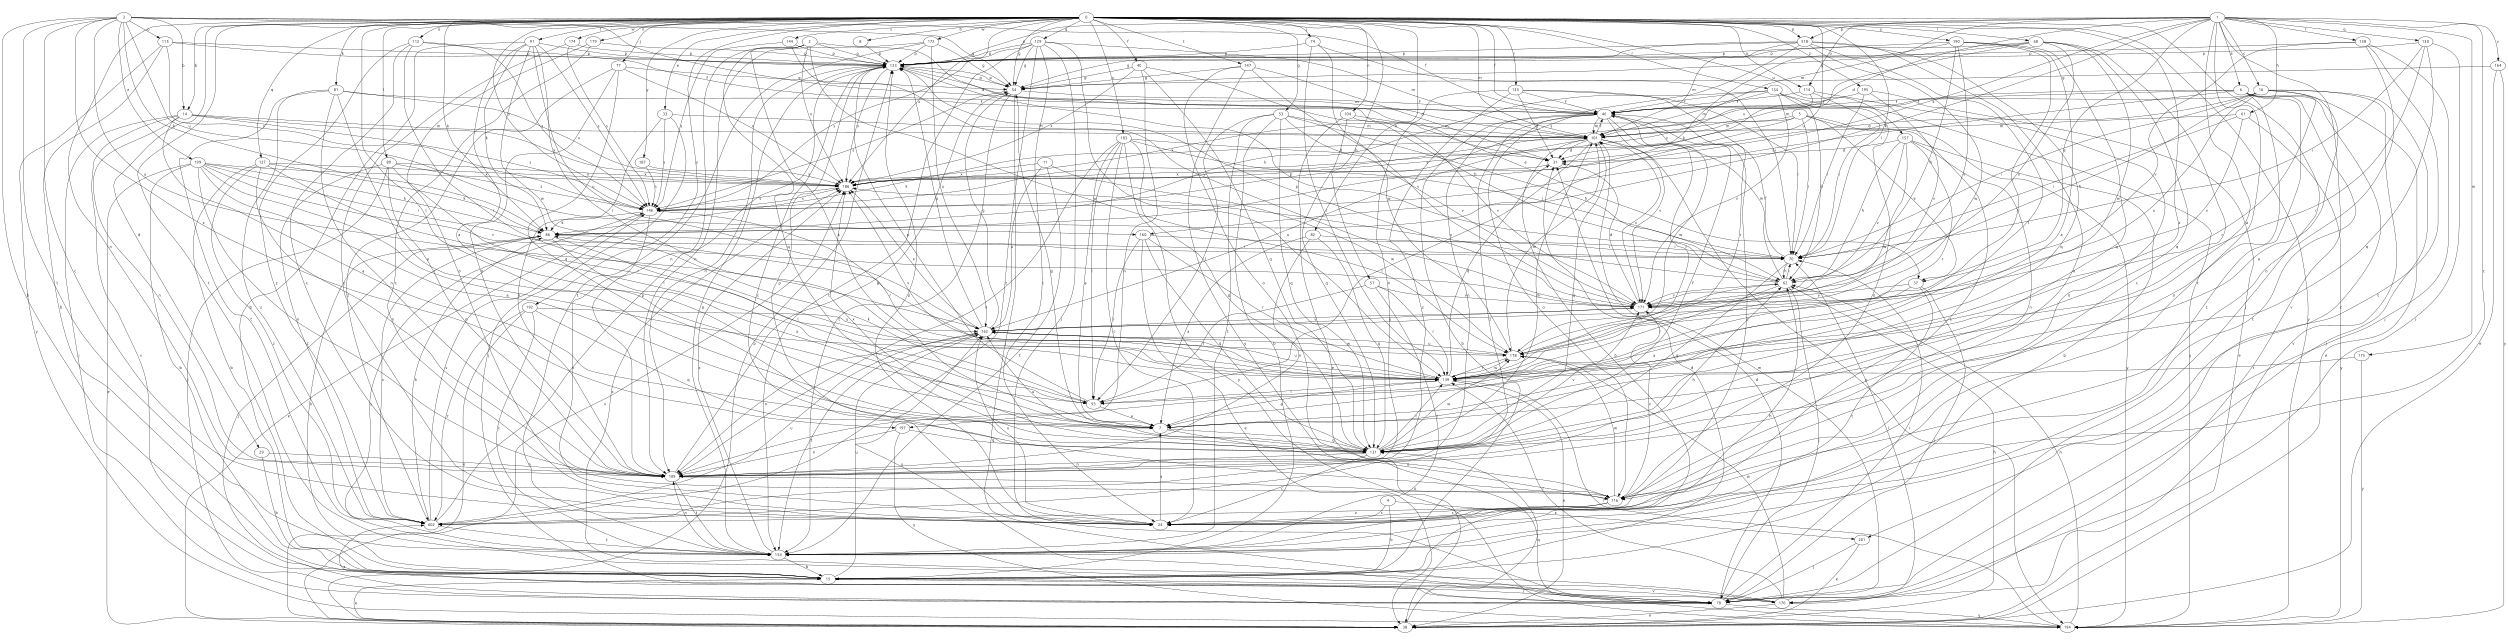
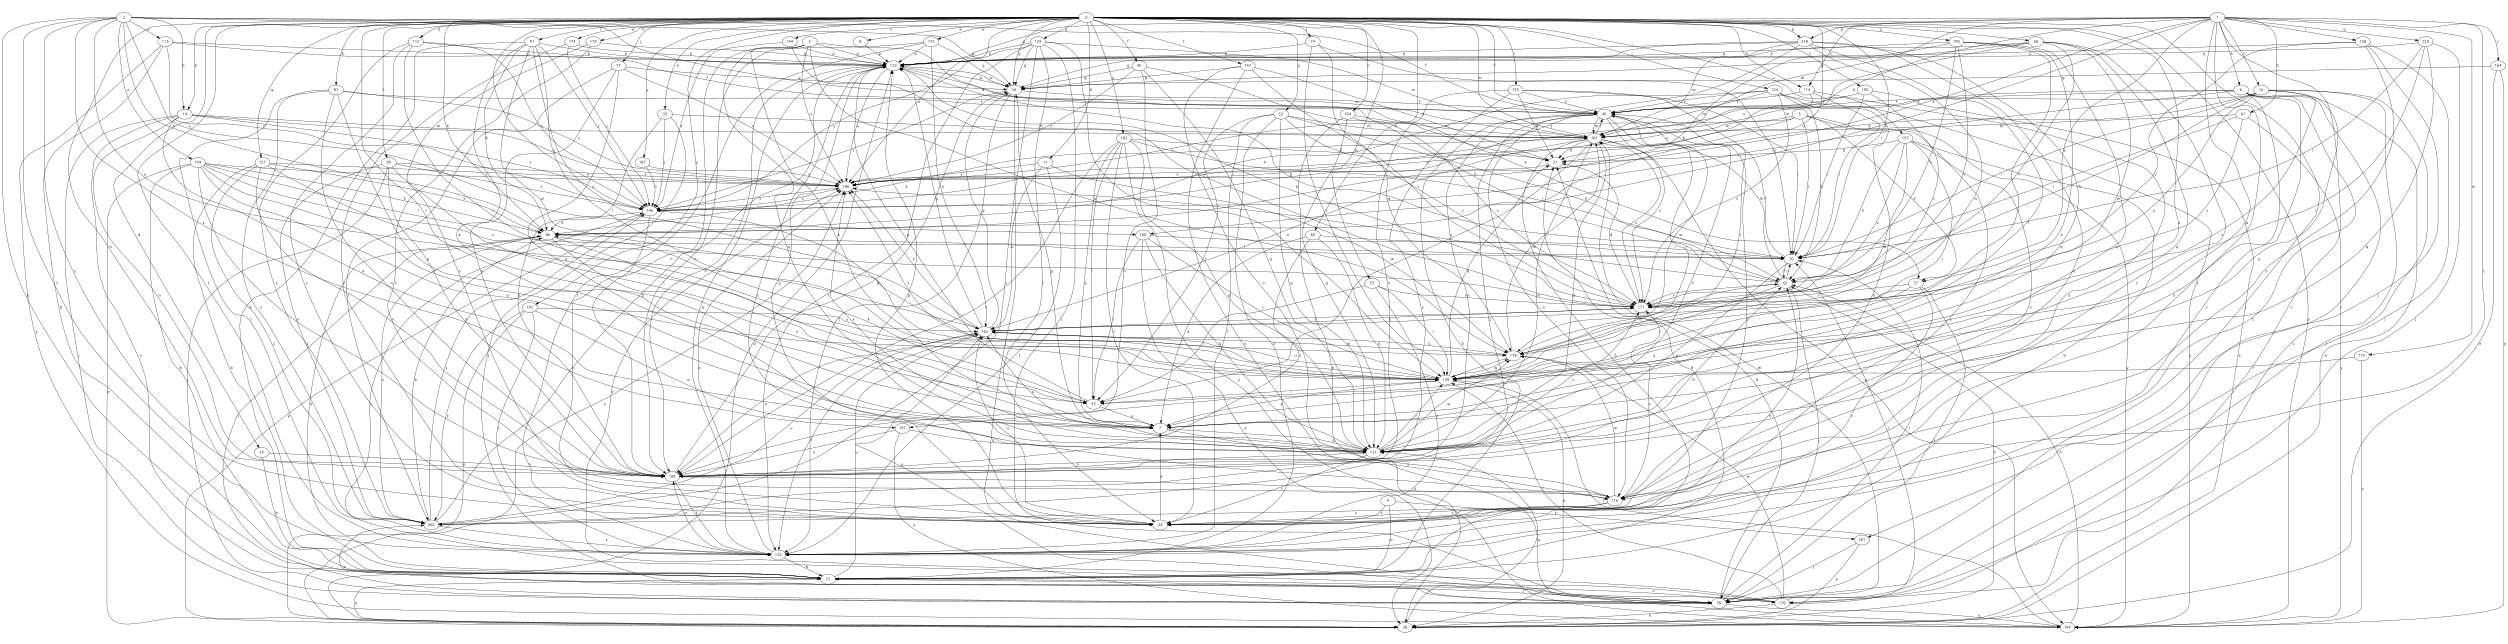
  strict digraph {
    fontname=Ubuntu
    node [fontname=Ubuntu]
    edge [fontname=Ubuntu]
    0
    8
    11
    14
    29
    33
    40
    46
    53
    54
    57
    68
    70
    74
    77
    78
    81
    82
    86
    89
    91
    93
    101
    104
    109
    112
    114
    n28 [label=518]
    127
    129
    134
    135
    144
    146
    147
    154
    157
    160
    172
    174
    179
    183
    186
    187
    190
    192
    194
    195
    197
    123
    178
    162
    7
    170
    15
    131
    62
    24
    116
    139
    171
    n62 [label=602]
    31
    38
    1
    6
    16
    37
    61
    130
    138
    164
    175
    201
    2
    3
    115
    199
    4
    5
    0 -> 8 [label=b]
+   0 -> 11 [label=b]
    0 -> 14 [label=b]
    0 -> 29 [label=d]
    0 -> 33 [label=e]
    0 -> 40 [label=f]
    0 -> 46 [label=f]
    0 -> 53 [label=g]
    0 -> 54 [label=g]
    0 -> 57 [label=h]
    0 -> 68 [label=i]
    0 -> 70 [label=i]
    0 -> 74 [label=j]
    0 -> 77 [label=j]
    0 -> 78 [label=j]
    0 -> 81 [label=k]
    0 -> 82 [label=k]
    0 -> 86 [label=k]
    0 -> 89 [label=l]
    0 -> 91 [label=l]
    0 -> 93 [label=l]
    0 -> 101 [label=m]
    0 -> 104 [label=n]
    0 -> 109 [label=n]
    0 -> 112 [label=o]
    0 -> 114 [label=o]
    0 -> n28 [label=p]
    0 -> 127 [label=q]
    0 -> 129 [label=q]
    0 -> 134 [label=r]
    0 -> 135 [label=r]
    0 -> 144 [label=s]
    0 -> 146 [label=s]
    0 -> 147 [label=t]
    0 -> 154 [label=t]
    0 -> 157 [label=u]
    0 -> 160 [label=u]
    0 -> 172 [label=w]
    0 -> 174 [label=w]
    0 -> 179 [label=x]
    0 -> 183 [label=x]
    0 -> 186 [label=x]
    0 -> 187 [label=y]
    0 -> 190 [label=y]
    0 -> 192 [label=y]
    0 -> 194 [label=y]
    0 -> 195 [label=z]
    0 -> 197 [label=z]
    8 -> 123 [label=p]
    11 -> 154 [label=t]
    11 -> 186 [label=x]
    11 -> 178 [label=w]
    11 -> 162 [label=u]
    14 -> 78 [label=j]
    14 -> 101 [label=m]
    14 -> 109 [label=n]
    14 -> 146 [label=s]
    14 -> 186 [label=x]
    14 -> 7 [label=a]
    14 -> 170 [label=v]
    29 -> 109 [label=n]
    29 -> 15 [label=b]
    33 -> 78 [label=j]
    33 -> 101 [label=m]
    33 -> 109 [label=n]
    33 -> 146 [label=s]
    40 -> 54 [label=g]
    40 -> 109 [label=n]
    40 -> 186 [label=x]
    40 -> 131 [label=q]
    40 -> 62 [label=h]
    46 -> 101 [label=m]
    46 -> 109 [label=n]
    46 -> 178 [label=w]
    46 -> 15 [label=b]
    46 -> 24 [label=c]
    46 -> 116 [label=o]
    46 -> 139 [label=r]
    46 -> 171 [label=v]
    46 -> n62 [label=z]
    53 -> 93 [label=l]
    53 -> 101 [label=m]
    53 -> 154 [label=t]
    53 -> 15 [label=b]
    53 -> 131 [label=q]
    53 -> 62 [label=h]
    53 -> 171 [label=v]
    54 -> 46 [label=f]
    54 -> 78 [label=j]
    54 -> 146 [label=s]
    54 -> 154 [label=t]
    54 -> 123 [label=p]
    57 -> 93 [label=l]
    57 -> 154 [label=t]
    57 -> 139 [label=r]
    57 -> 171 [label=v]
    68 -> 54 [label=g]
    68 -> 186 [label=x]
    68 -> 123 [label=p]
    68 -> 178 [label=w]
    68 -> 131 [label=q]
    68 -> 24 [label=c]
    68 -> 171 [label=v]
    70 -> 101 [label=m]
    70 -> 131 [label=q]
    70 -> 62 [label=h]
    74 -> 70 [label=i]
    74 -> 123 [label=p]
    74 -> 178 [label=w]
    74 -> 139 [label=r]
    77 -> 54 [label=g]
    77 -> 109 [label=n]
    77 -> 186 [label=x]
    77 -> 131 [label=q]
    77 -> n62 [label=z]
    78 -> 70 [label=i]
    78 -> 194 [label=y]
    78 -> 162 [label=u]
    78 -> n62 [label=z]
    78 -> 31 [label=d]
    81 -> 46 [label=f]
    81 -> 109 [label=n]
    81 -> 154 [label=t]
    81 -> 186 [label=x]
    81 -> 7 [label=a]
    81 -> n62 [label=z]
    82 -> 70 [label=i]
    82 -> 109 [label=n]
    82 -> 7 [label=a]
    82 -> 131 [label=q]
    86 -> 70 [label=i]
    86 -> 78 [label=j]
    86 -> 93 [label=l]
    86 -> 7 [label=a]
    86 -> n62 [label=z]
    89 -> 78 [label=j]
    89 -> 93 [label=l]
    89 -> 109 [label=n]
    89 -> 146 [label=s]
    89 -> 186 [label=x]
    89 -> n62 [label=z]
    91 -> 86 [label=k]
    91 -> 146 [label=s]
    91 -> 123 [label=p]
    91 -> 178 [label=w]
    91 -> 162 [label=u]
    91 -> 7 [label=a]
    91 -> 15 [label=b]
    91 -> 139 [label=r]
    93 -> 86 [label=k]
    93 -> 123 [label=p]
    93 -> 7 [label=a]
    101 -> 46 [label=f]
    101 -> 86 [label=k]
    101 -> 93 [label=l]
    101 -> 194 [label=y]
    101 -> 162 [label=u]
    101 -> 15 [label=b]
    101 -> 131 [label=q]
    101 -> 171 [label=v]
    101 -> 31 [label=d]
    104 -> 101 [label=m]
    104 -> 131 [label=q]
    104 -> 171 [label=v]
    104 -> 38 [label=e]
    109 -> 54 [label=g]
    109 -> 154 [label=t]
    109 -> 62 [label=h]
    109 -> 116 [label=o]
    112 -> 146 [label=s]
    112 -> 123 [label=p]
    112 -> 24 [label=c]
    112 -> 139 [label=r]
    112 -> n62 [label=z]
    114 -> 46 [label=f]
    114 -> 70 [label=i]
    114 -> 186 [label=x]
    114 -> 116 [label=o]
    n28 -> 54 [label=g]
    n28 -> 93 [label=l]
    n28 -> 101 [label=m]
    n28 -> 146 [label=s]
    n28 -> 123 [label=p]
    n28 -> 178 [label=w]
    n28 -> 131 [label=q]
    n28 -> 116 [label=o]
    127 -> 86 [label=k]
    127 -> 109 [label=n]
    127 -> 186 [label=x]
    127 -> 15 [label=b]
    127 -> 139 [label=r]
    127 -> n62 [label=z]
    129 -> 54 [label=g]
    129 -> 78 [label=j]
    129 -> 101 [label=m]
    129 -> 146 [label=s]
    129 -> 154 [label=t]
    129 -> 123 [label=p]
    129 -> 24 [label=c]
    129 -> 139 [label=r]
    129 -> n62 [label=z]
    134 -> 46 [label=f]
    134 -> 86 [label=k]
    134 -> 101 [label=m]
    134 -> 194 [label=y]
    134 -> 62 [label=h]
    134 -> 116 [label=o]
    134 -> 171 [label=v]
    135 -> 46 [label=f]
    135 -> 70 [label=i]
    135 -> 109 [label=n]
    135 -> 139 [label=r]
    135 -> n62 [label=z]
    135 -> 31 [label=d]
    144 -> 146 [label=s]
    144 -> 123 [label=p]
    144 -> 171 [label=v]
    146 -> 86 [label=k]
    146 -> 186 [label=x]
    146 -> 24 [label=c]
    146 -> 139 [label=r]
    146 -> 38 [label=e]
    147 -> 54 [label=g]
    147 -> 194 [label=y]
    147 -> 116 [label=o]
    147 -> 171 [label=v]
    147 -> 31 [label=d]
    154 -> 109 [label=n]
    154 -> 186 [label=x]
    154 -> 123 [label=p]
    154 -> 15 [label=b]
    154 -> 62 [label=h]
    157 -> 109 [label=n]
    157 -> 178 [label=w]
    157 -> 15 [label=b]
    157 -> 62 [label=h]
    157 -> 139 [label=r]
    157 -> 171 [label=v]
    157 -> 31 [label=d]
    160 -> 70 [label=i]
    160 -> 93 [label=l]
    160 -> 131 [label=q]
    160 -> 139 [label=r]
    160 -> 38 [label=e]
    172 -> 54 [label=g]
    172 -> 109 [label=n]
    172 -> 154 [label=t]
    172 -> 123 [label=p]
    172 -> 162 [label=u]
    174 -> 146 [label=s]
    174 -> 123 [label=p]
    174 -> 24 [label=c]
    179 -> 123 [label=p]
    179 -> 24 [label=c]
    179 -> 116 [label=o]
    183 -> 70 [label=i]
    183 -> 93 [label=l]
    183 -> 109 [label=n]
    183 -> 194 [label=y]
    183 -> 7 [label=a]
    183 -> 131 [label=q]
    183 -> 24 [label=c]
    183 -> 31 [label=d]
    186 -> 146 [label=s]
    187 -> 146 [label=s]
    187 -> 186 [label=x]
    190 -> 86 [label=k]
    190 -> 123 [label=p]
    190 -> 7 [label=a]
    190 -> 131 [label=q]
    190 -> 62 [label=h]
    190 -> 139 [label=r]
    190 -> 171 [label=v]
    192 -> 154 [label=t]
    192 -> 162 [label=u]
    192 -> 131 [label=q]
    192 -> n62 [label=z]
    192 -> 38 [label=e]
    194 -> 62 [label=h]
    194 -> 139 [label=r]
    195 -> 46 [label=f]
    195 -> 70 [label=i]
    195 -> 171 [label=v]
    195 -> 38 [label=e]
    197 -> 109 [label=n]
    197 -> 194 [label=y]
    197 -> 131 [label=q]
    123 -> 54 [label=g]
    123 -> 101 [label=m]
    123 -> 109 [label=n]
    123 -> 186 [label=x]
    123 -> 24 [label=c]
    178 -> 101 [label=m]
    178 -> 162 [label=u]
    178 -> 62 [label=h]
    178 -> 139 [label=r]
    162 -> 54 [label=g]
    162 -> 109 [label=n]
    162 -> 154 [label=t]
    162 -> 186 [label=x]
    162 -> 123 [label=p]
    162 -> 178 [label=w]
    162 -> 171 [label=v]
    7 -> 131 [label=q]
    7 -> 116 [label=o]
    170 -> 70 [label=i]
    170 -> 101 [label=m]
    170 -> 146 [label=s]
    170 -> 186 [label=x]
    170 -> 178 [label=w]
    170 -> 139 [label=r]
    170 -> 38 [label=e]
    15 -> 78 [label=j]
    15 -> 86 [label=k]
    15 -> 162 [label=u]
    15 -> 170 [label=v]
    15 -> 31 [label=d]
    15 -> 38 [label=e]
    131 -> 46 [label=f]
    131 -> 54 [label=g]
    131 -> 101 [label=m]
    131 -> 109 [label=n]
    131 -> 186 [label=x]
    131 -> 178 [label=w]
    131 -> 162 [label=u]
    131 -> 24 [label=c]
    131 -> 139 [label=r]
    131 -> 171 [label=v]
    62 -> 46 [label=f]
    62 -> 70 [label=i]
    62 -> 78 [label=j]
    62 -> 186 [label=x]
    62 -> 123 [label=p]
    62 -> 139 [label=r]
    62 -> 171 [label=v]
    24 -> 123 [label=p]
    24 -> 162 [label=u]
    24 -> 7 [label=a]
    116 -> 123 [label=p]
    116 -> 178 [label=w]
    116 -> 24 [label=c]
    116 -> 171 [label=v]
    116 -> n62 [label=z]
    139 -> 93 [label=l]
    139 -> 186 [label=x]
    139 -> 178 [label=w]
    139 -> 162 [label=u]
    139 -> 7 [label=a]
    139 -> 31 [label=d]
    139 -> 38 [label=e]
    171 -> 123 [label=p]
    171 -> 162 [label=u]
    171 -> 31 [label=d]
    n62 -> 86 [label=k]
    n62 -> 146 [label=s]
    n62 -> 154 [label=t]
    n62 -> 123 [label=p]
    n62 -> 162 [label=u]
    31 -> 186 [label=x]
    38 -> 186 [label=x]
    38 -> 123 [label=p]
    38 -> 131 [label=q]
    38 -> 62 [label=h]
    1 -> 86 [label=k]
    1 -> 101 [label=m]
    1 -> 114 [label=o]
    1 -> n28 [label=p]
    1 -> 154 [label=t]
    1 -> 186 [label=x]
    1 -> 123 [label=p]
    1 -> 7 [label=a]
    1 -> 170 [label=v]
    1 -> 24 [label=c]
    1 -> 31 [label=d]
    1 -> 6 [label=a]
    1 -> 16 [label=c]
    1 -> 37 [label=e]
    1 -> 61 [label=h]
    1 -> 130 [label=q]
    1 -> 138 [label=r]
    1 -> 164 [label=v]
    1 -> 175 [label=w]
    6 -> 46 [label=f]
    6 -> 101 [label=m]
    6 -> 146 [label=s]
    6 -> 154 [label=t]
    6 -> 24 [label=c]
    6 -> 116 [label=o]
    6 -> 38 [label=e]
    6 -> 201 [label=z]
    16 -> 46 [label=f]
    16 -> 70 [label=i]
    16 -> 78 [label=j]
    16 -> 162 [label=u]
    16 -> 7 [label=a]
    16 -> 170 [label=v]
    16 -> 62 [label=h]
    16 -> 139 [label=r]
    16 -> 31 [label=d]
    37 -> 78 [label=j]
    37 -> 154 [label=t]
    37 -> 7 [label=a]
    37 -> 171 [label=v]
    61 -> 70 [label=i]
    61 -> 101 [label=m]
    61 -> 194 [label=y]
    61 -> 171 [label=v]
    130 -> 70 [label=i]
    130 -> 78 [label=j]
    130 -> 123 [label=p]
    130 -> 131 [label=q]
    130 -> 139 [label=r]
    138 -> 78 [label=j]
    138 -> 154 [label=t]
    138 -> 123 [label=p]
    138 -> 116 [label=o]
    138 -> 171 [label=v]
    164 -> 54 [label=g]
    164 -> 194 [label=y]
    164 -> 38 [label=e]
    175 -> 194 [label=y]
    175 -> 139 [label=r]
    201 -> 78 [label=j]
    201 -> 38 [label=e]
    2 -> 109 [label=n]
    2 -> 186 [label=x]
    2 -> 123 [label=p]
    2 -> 178 [label=w]
    2 -> 7 [label=a]
    2 -> 131 [label=q]
    2 -> 37 [label=e]
    3 -> 14 [label=b]
    3 -> 46 [label=f]
    3 -> 54 [label=g]
    3 -> 86 [label=k]
    3 -> 154 [label=t]
    3 -> 160 [label=u]
    3 -> 197 [label=z]
    3 -> 162 [label=u]
    3 -> 15 [label=b]
    3 -> 24 [label=c]
    3 -> 31 [label=d]
    3 -> 115 [label=o]
    3 -> 199 [label=z]
    115 -> 46 [label=f]
    115 -> 146 [label=s]
    115 -> 194 [label=y]
    115 -> 123 [label=p]
    115 -> 15 [label=b]
    199 -> 70 [label=i]
    199 -> 86 [label=k]
    199 -> 109 [label=n]
    199 -> 186 [label=x]
    199 -> 7 [label=a]
    199 -> 15 [label=b]
    199 -> 139 [label=r]
    199 -> 171 [label=v]
    199 -> 38 [label=e]
    4 -> 15 [label=b]
    4 -> 24 [label=c]
    4 -> 201 [label=z]
    5 -> 70 [label=i]
    5 -> 101 [label=m]
    5 -> 146 [label=s]
    5 -> 186 [label=x]
    5 -> 194 [label=y]
    5 -> 24 [label=c]
    5 -> 37 [label=e]
  }
